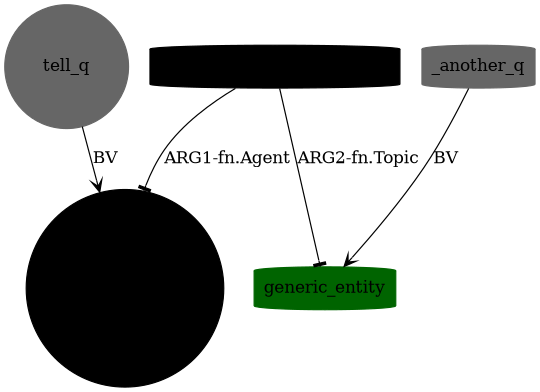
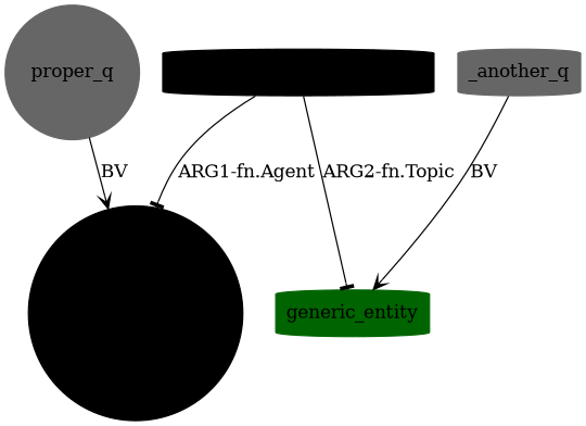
  digraph {
    node [shape=cylinder style=filled color=black]
    edge [arrowhead=tee]
    "_tell_v_1-fn.Speak_on_topic"
    "named(Warner)" [shape=circle]
    generic_entity [color=darkgreen]
    _another_q [color=gray40]
-   proper_q [shape=circle color=gray40 label=tell_q]
+   proper_q [shape=circle color=gray40]
    "_tell_v_1-fn.Speak_on_topic" -> "named(Warner)" [label="ARG1-fn.Agent"]
    "_tell_v_1-fn.Speak_on_topic" -> generic_entity [label="ARG2-fn.Topic"]
    _another_q -> generic_entity [label=BV arrowhead=vee]
    proper_q -> "named(Warner)" [label=BV arrowhead=vee]
  }
